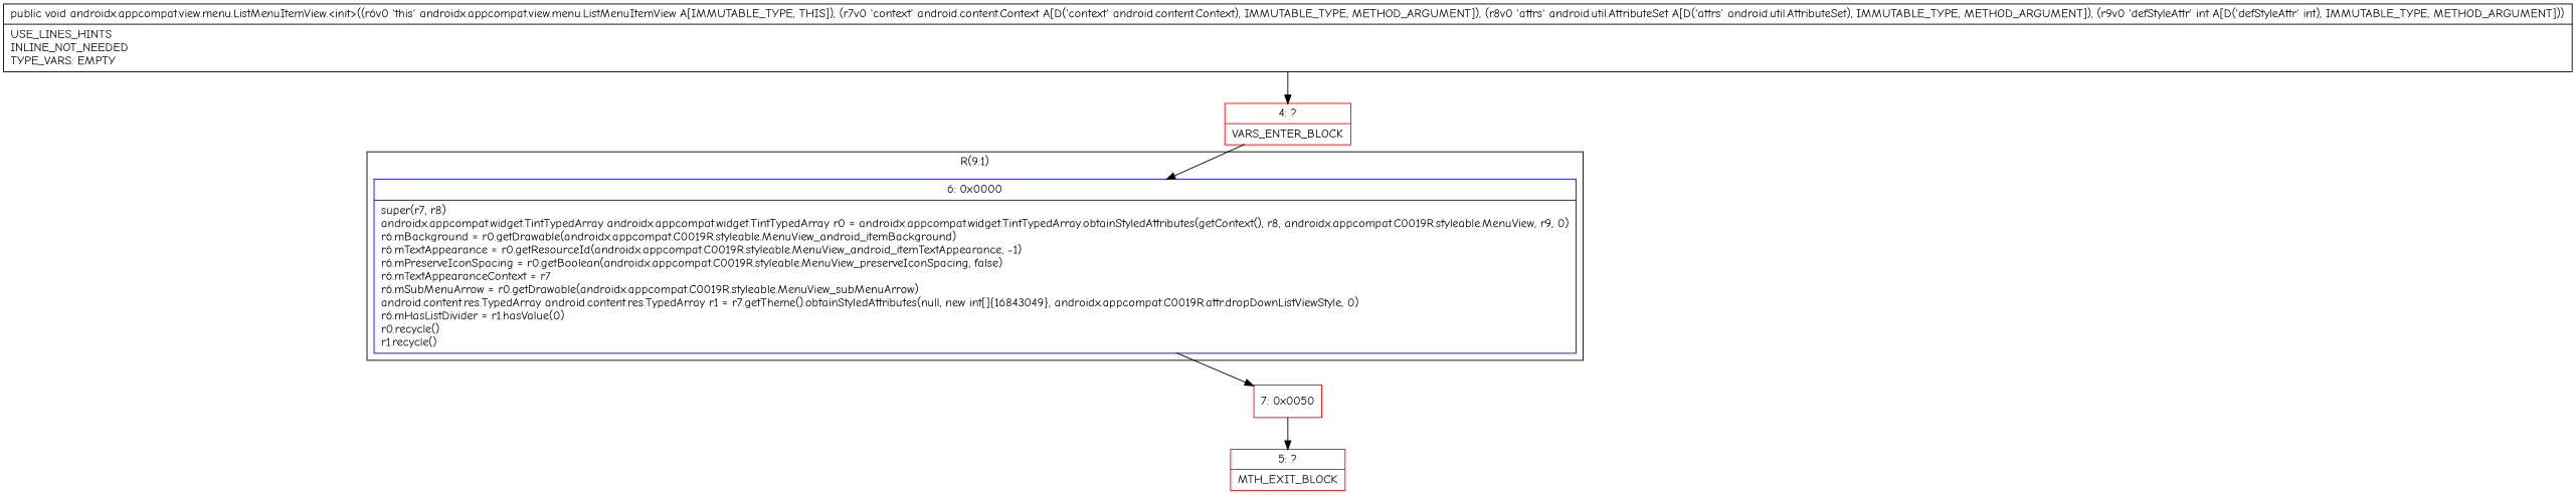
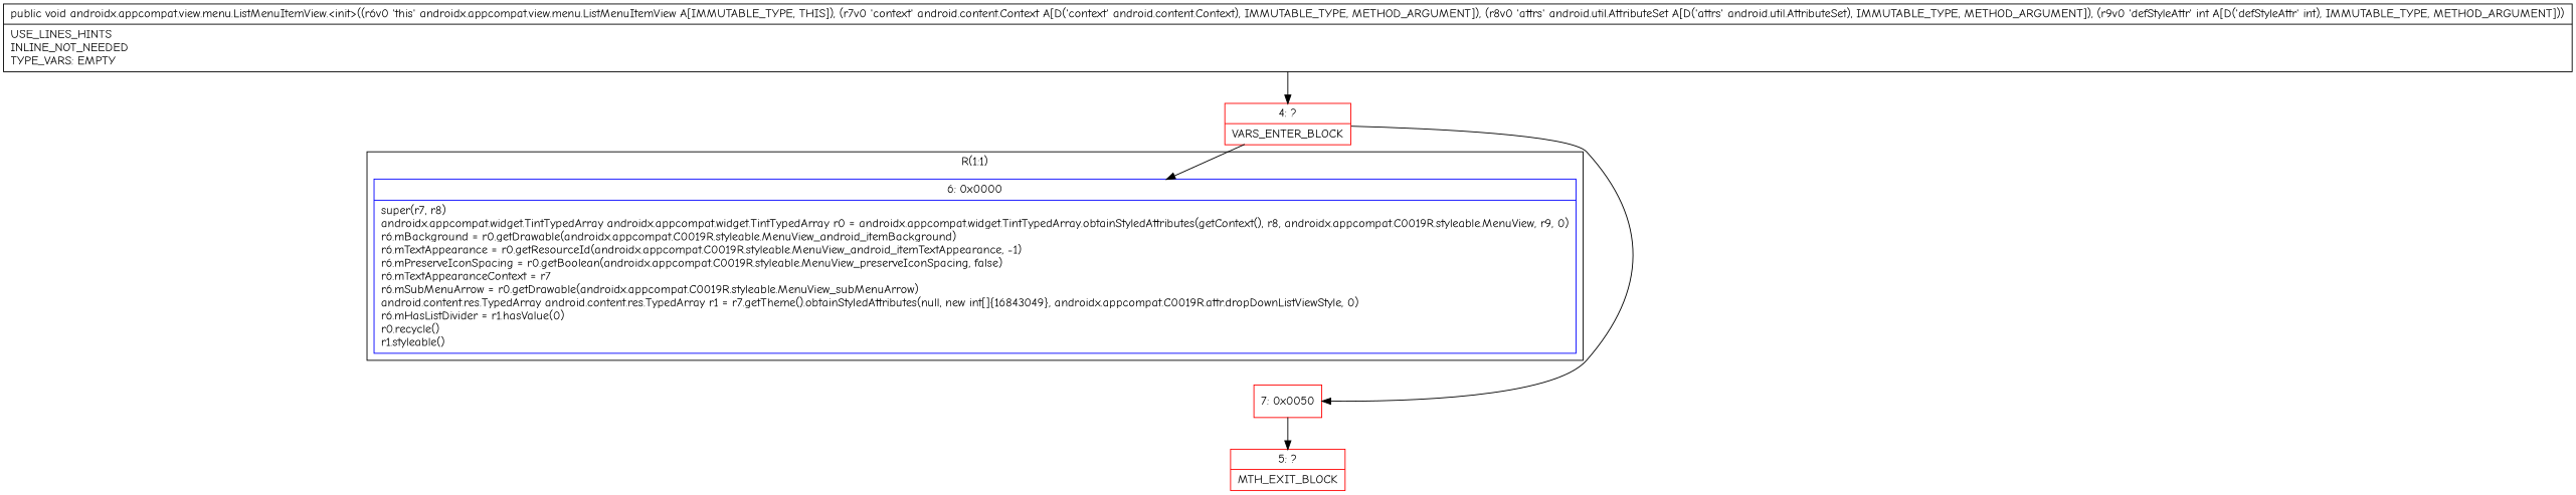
  digraph {
    fontname="Comic Neue"
    node [color=red fontname="Comic Neue" shape=record]
    edge [fontname="Comic Neue"]
-   n1 [color=blue label="{6\:\ 0x0000|super(r7, r8)\landroidx.appcompat.widget.TintTypedArray androidx.appcompat.widget.TintTypedArray r0 = androidx.appcompat.widget.TintTypedArray.obtainStyledAttributes(getContext(), r8, androidx.appcompat.C0019R.styleable.MenuView, r9, 0)\lr6.mBackground = r0.getDrawable(androidx.appcompat.C0019R.styleable.MenuView_android_itemBackground)\lr6.mTextAppearance = r0.getResourceId(androidx.appcompat.C0019R.styleable.MenuView_android_itemTextAppearance, \-1)\lr6.mPreserveIconSpacing = r0.getBoolean(androidx.appcompat.C0019R.styleable.MenuView_preserveIconSpacing, false)\lr6.mTextAppearanceContext = r7\lr6.mSubMenuArrow = r0.getDrawable(androidx.appcompat.C0019R.styleable.MenuView_subMenuArrow)\landroid.content.res.TypedArray android.content.res.TypedArray r1 = r7.getTheme().obtainStyledAttributes(null, new int[]\{16843049\}, androidx.appcompat.C0019R.attr.dropDownListViewStyle, 0)\lr6.mHasListDivider = r1.hasValue(0)\lr0.recycle()\lr1.recycle()\l}"]
+   n1 [color=blue label="{6\:\ 0x0000|super(r7, r8)\landroidx.appcompat.widget.TintTypedArray androidx.appcompat.widget.TintTypedArray r0 = androidx.appcompat.widget.TintTypedArray.obtainStyledAttributes(getContext(), r8, androidx.appcompat.C0019R.styleable.MenuView, r9, 0)\lr6.mBackground = r0.getDrawable(androidx.appcompat.C0019R.styleable.MenuView_android_itemBackground)\lr6.mTextAppearance = r0.getResourceId(androidx.appcompat.C0019R.styleable.MenuView_android_itemTextAppearance, \-1)\lr6.mPreserveIconSpacing = r0.getBoolean(androidx.appcompat.C0019R.styleable.MenuView_preserveIconSpacing, false)\lr6.mTextAppearanceContext = r7\lr6.mSubMenuArrow = r0.getDrawable(androidx.appcompat.C0019R.styleable.MenuView_subMenuArrow)\landroid.content.res.TypedArray android.content.res.TypedArray r1 = r7.getTheme().obtainStyledAttributes(null, new int[]\{16843049\}, androidx.appcompat.C0019R.attr.dropDownListViewStyle, 0)\lr6.mHasListDivider = r1.hasValue(0)\lr0.recycle()\lr1.styleable()\l}"]
    n2 [label="{7\:\ 0x0050}"]
    n3 [label="{5\:\ ?|MTH_EXIT_BLOCK\l}"]
    n4 [label="{4\:\ ?|VARS_ENTER_BLOCK\l}"]
    n5 [label="{public void androidx.appcompat.view.menu.ListMenuItemView.\<init\>((r6v0 'this' androidx.appcompat.view.menu.ListMenuItemView A[IMMUTABLE_TYPE, THIS]), (r7v0 'context' android.content.Context A[D('context' android.content.Context), IMMUTABLE_TYPE, METHOD_ARGUMENT]), (r8v0 'attrs' android.util.AttributeSet A[D('attrs' android.util.AttributeSet), IMMUTABLE_TYPE, METHOD_ARGUMENT]), (r9v0 'defStyleAttr' int A[D('defStyleAttr' int), IMMUTABLE_TYPE, METHOD_ARGUMENT]))  | USE_LINES_HINTS\lINLINE_NOT_NEEDED\lTYPE_VARS: EMPTY\l}" color=""]
    subgraph cluster_1 {
-     label="R(9:1)"
+     label="R(1:1)"
      n1
    }
-   n1 -> n2
+   n4 -> n2
    n2 -> n3
    n4 -> n1
    n5 -> n4
  }
